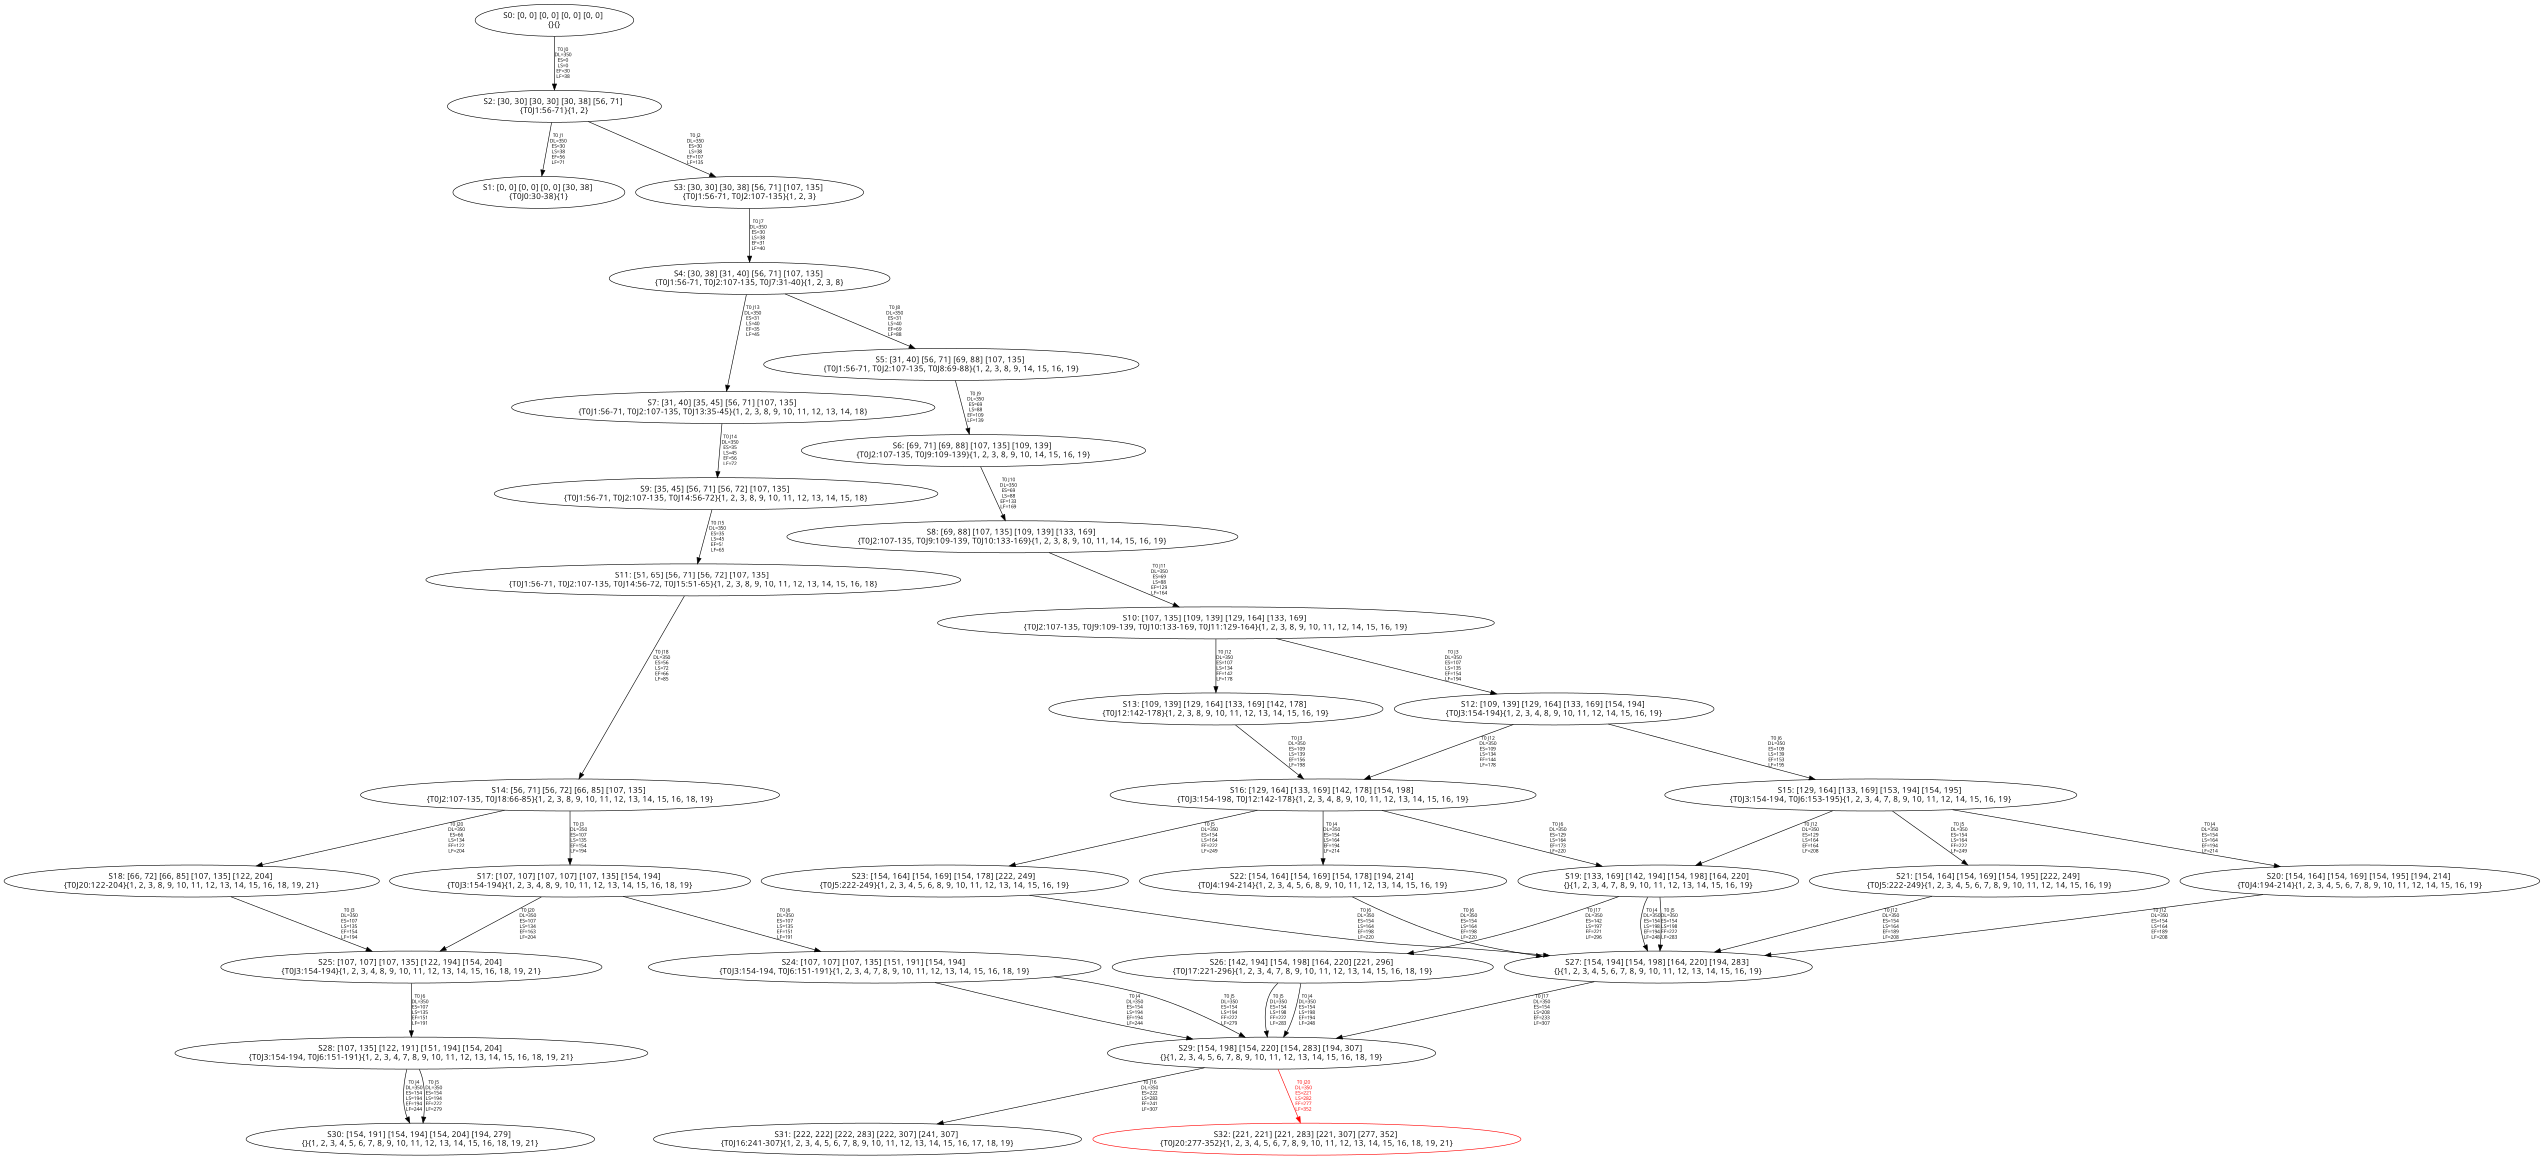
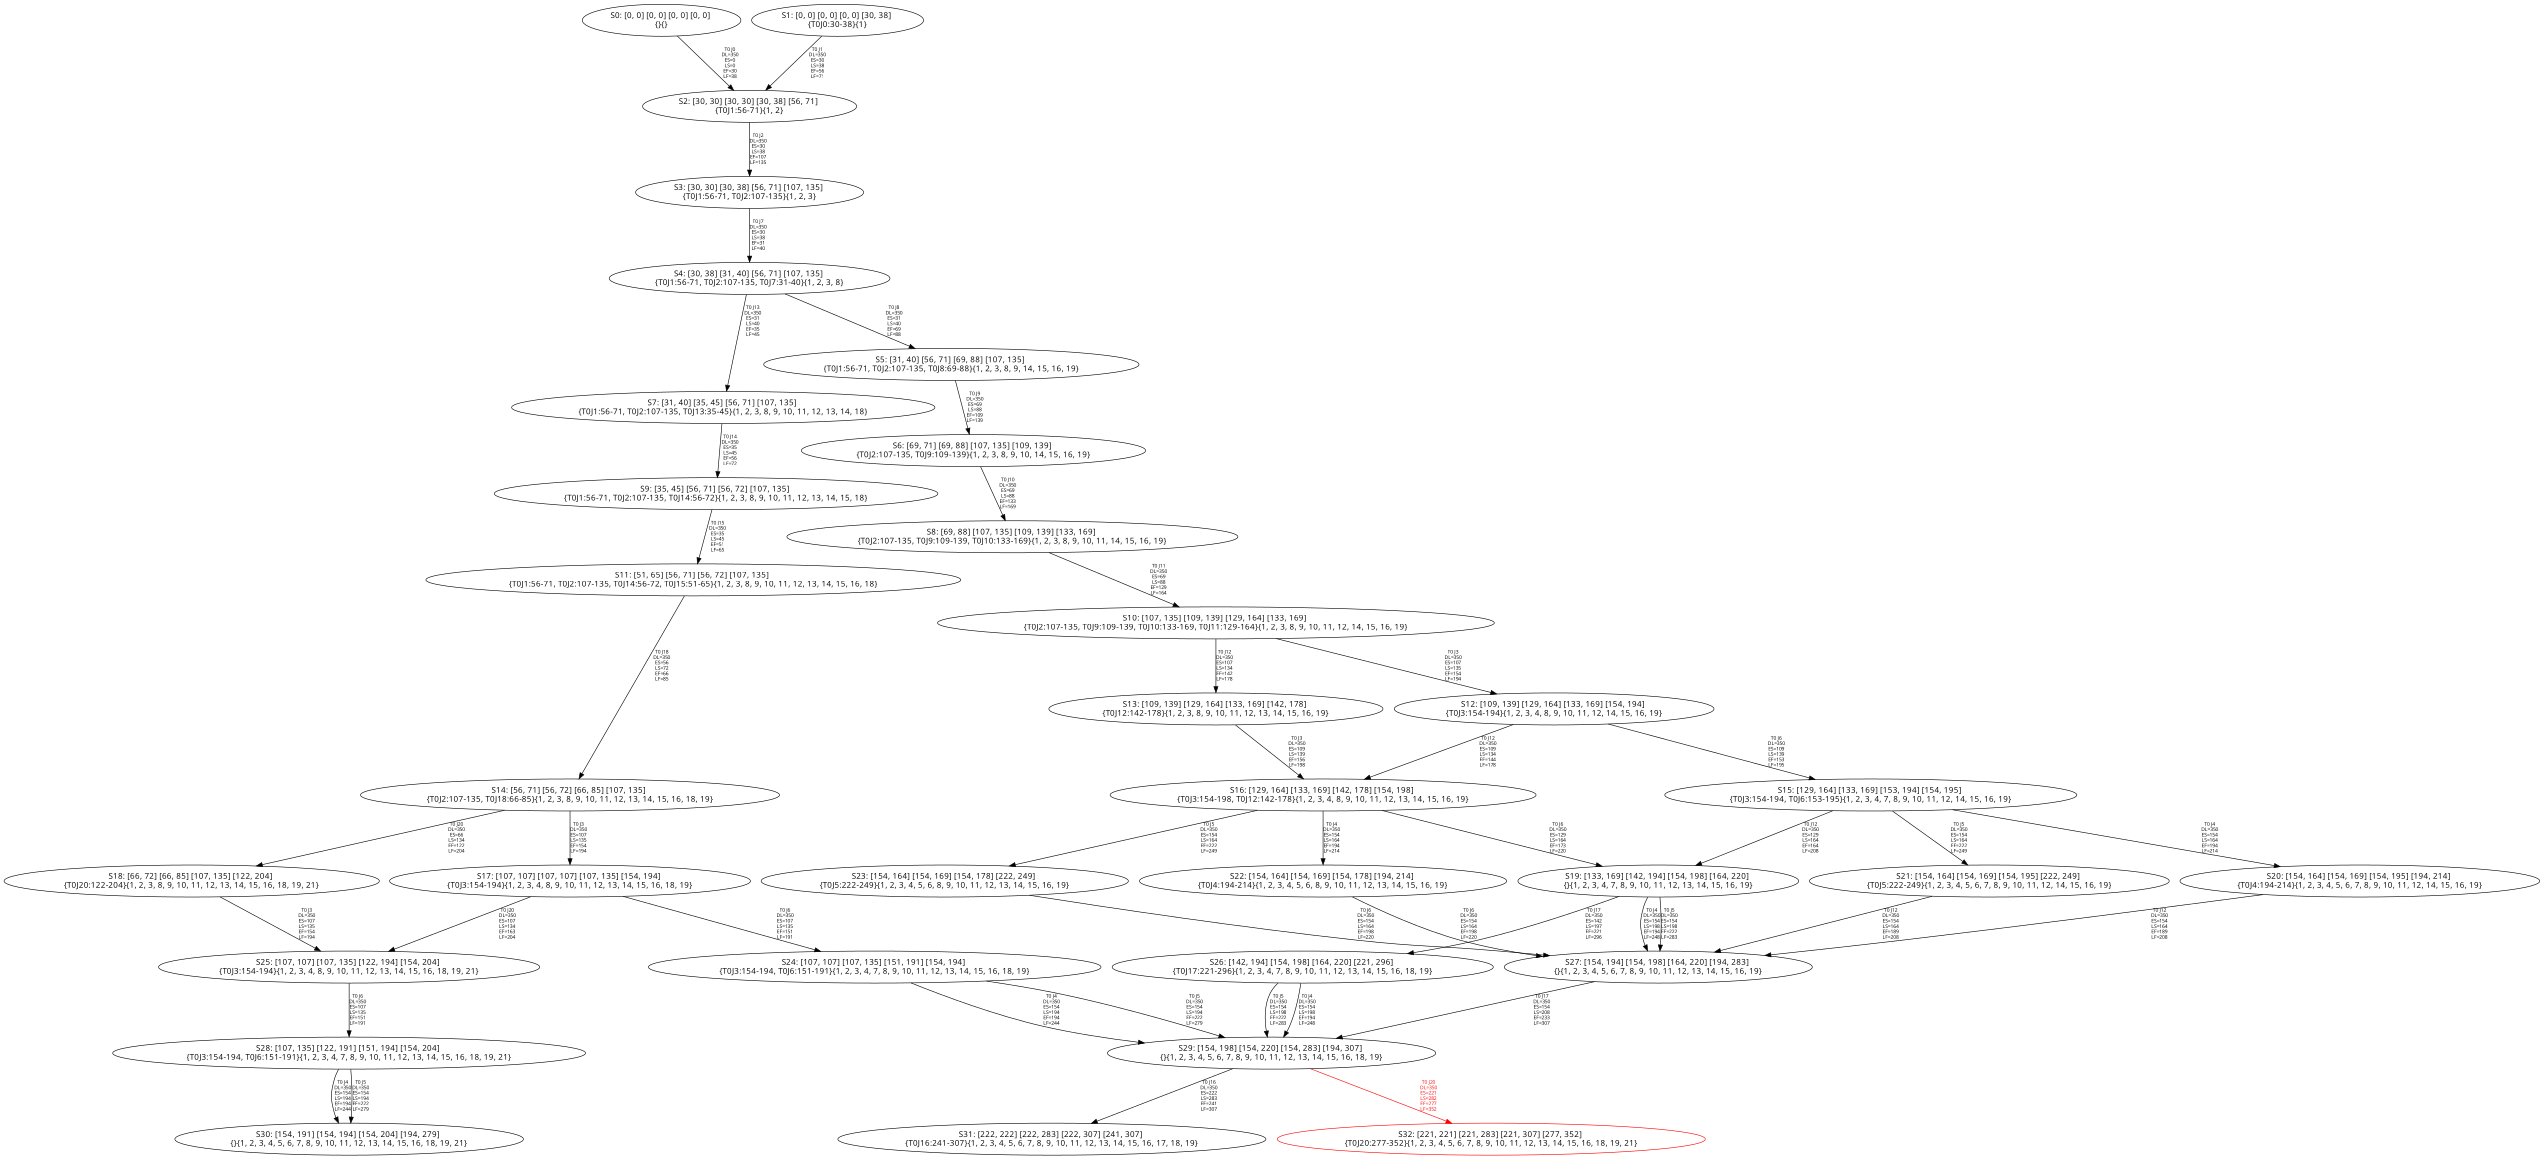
  digraph {
    fontname="Open Sans"
    node [fontname="Open Sans"]
    edge [fontname="Open Sans" fontsize=8]
    n1 [label="S0: [0, 0] [0, 0] [0, 0] [0, 0] \n{}{}"]
    n2 [label="S2: [30, 30] [30, 30] [30, 38] [56, 71] \n{T0J1:56-71}{1, 2}"]
    n3 [label="S1: [0, 0] [0, 0] [0, 0] [30, 38] \n{T0J0:30-38}{1}"]
    n4 [label="S3: [30, 30] [30, 38] [56, 71] [107, 135] \n{T0J1:56-71, T0J2:107-135}{1, 2, 3}"]
    n5 [label="S4: [30, 38] [31, 40] [56, 71] [107, 135] \n{T0J1:56-71, T0J2:107-135, T0J7:31-40}{1, 2, 3, 8}"]
    n6 [label="S5: [31, 40] [56, 71] [69, 88] [107, 135] \n{T0J1:56-71, T0J2:107-135, T0J8:69-88}{1, 2, 3, 8, 9, 14, 15, 16, 19}"]
    n7 [label="S7: [31, 40] [35, 45] [56, 71] [107, 135] \n{T0J1:56-71, T0J2:107-135, T0J13:35-45}{1, 2, 3, 8, 9, 10, 11, 12, 13, 14, 18}"]
    n8 [label="S6: [69, 71] [69, 88] [107, 135] [109, 139] \n{T0J2:107-135, T0J9:109-139}{1, 2, 3, 8, 9, 10, 14, 15, 16, 19}"]
    n9 [label="S9: [35, 45] [56, 71] [56, 72] [107, 135] \n{T0J1:56-71, T0J2:107-135, T0J14:56-72}{1, 2, 3, 8, 9, 10, 11, 12, 13, 14, 15, 18}"]
    n10 [label="S8: [69, 88] [107, 135] [109, 139] [133, 169] \n{T0J2:107-135, T0J9:109-139, T0J10:133-169}{1, 2, 3, 8, 9, 10, 11, 14, 15, 16, 19}"]
    n11 [label="S10: [107, 135] [109, 139] [129, 164] [133, 169] \n{T0J2:107-135, T0J9:109-139, T0J10:133-169, T0J11:129-164}{1, 2, 3, 8, 9, 10, 11, 12, 14, 15, 16, 19}"]
    n12 [label="S11: [51, 65] [56, 71] [56, 72] [107, 135] \n{T0J1:56-71, T0J2:107-135, T0J14:56-72, T0J15:51-65}{1, 2, 3, 8, 9, 10, 11, 12, 13, 14, 15, 16, 18}"]
    n13 [label="S12: [109, 139] [129, 164] [133, 169] [154, 194] \n{T0J3:154-194}{1, 2, 3, 4, 8, 9, 10, 11, 12, 14, 15, 16, 19}"]
    n14 [label="S13: [109, 139] [129, 164] [133, 169] [142, 178] \n{T0J12:142-178}{1, 2, 3, 8, 9, 10, 11, 12, 13, 14, 15, 16, 19}"]
    n15 [label="S14: [56, 71] [56, 72] [66, 85] [107, 135] \n{T0J2:107-135, T0J18:66-85}{1, 2, 3, 8, 9, 10, 11, 12, 13, 14, 15, 16, 18, 19}"]
    n16 [label="S15: [129, 164] [133, 169] [153, 194] [154, 195] \n{T0J3:154-194, T0J6:153-195}{1, 2, 3, 4, 7, 8, 9, 10, 11, 12, 14, 15, 16, 19}"]
    n17 [label="S16: [129, 164] [133, 169] [142, 178] [154, 198] \n{T0J3:154-198, T0J12:142-178}{1, 2, 3, 4, 8, 9, 10, 11, 12, 13, 14, 15, 16, 19}"]
    n18 [label="S17: [107, 107] [107, 107] [107, 135] [154, 194] \n{T0J3:154-194}{1, 2, 3, 4, 8, 9, 10, 11, 12, 13, 14, 15, 16, 18, 19}"]
    n19 [label="S18: [66, 72] [66, 85] [107, 135] [122, 204] \n{T0J20:122-204}{1, 2, 3, 8, 9, 10, 11, 12, 13, 14, 15, 16, 18, 19, 21}"]
    n20 [label="S19: [133, 169] [142, 194] [154, 198] [164, 220] \n{}{1, 2, 3, 4, 7, 8, 9, 10, 11, 12, 13, 14, 15, 16, 19}"]
    n21 [label="S20: [154, 164] [154, 169] [154, 195] [194, 214] \n{T0J4:194-214}{1, 2, 3, 4, 5, 6, 7, 8, 9, 10, 11, 12, 14, 15, 16, 19}"]
    n22 [label="S21: [154, 164] [154, 169] [154, 195] [222, 249] \n{T0J5:222-249}{1, 2, 3, 4, 5, 6, 7, 8, 9, 10, 11, 12, 14, 15, 16, 19}"]
    n23 [label="S22: [154, 164] [154, 169] [154, 178] [194, 214] \n{T0J4:194-214}{1, 2, 3, 4, 5, 6, 8, 9, 10, 11, 12, 13, 14, 15, 16, 19}"]
    n24 [label="S23: [154, 164] [154, 169] [154, 178] [222, 249] \n{T0J5:222-249}{1, 2, 3, 4, 5, 6, 8, 9, 10, 11, 12, 13, 14, 15, 16, 19}"]
    n25 [label="S24: [107, 107] [107, 135] [151, 191] [154, 194] \n{T0J3:154-194, T0J6:151-191}{1, 2, 3, 4, 7, 8, 9, 10, 11, 12, 13, 14, 15, 16, 18, 19}"]
    n26 [label="S25: [107, 107] [107, 135] [122, 194] [154, 204] \n{T0J3:154-194}{1, 2, 3, 4, 8, 9, 10, 11, 12, 13, 14, 15, 16, 18, 19, 21}"]
    n27 [label="S26: [142, 194] [154, 198] [164, 220] [221, 296] \n{T0J17:221-296}{1, 2, 3, 4, 7, 8, 9, 10, 11, 12, 13, 14, 15, 16, 18, 19}"]
    n28 [label="S27: [154, 194] [154, 198] [164, 220] [194, 283] \n{}{1, 2, 3, 4, 5, 6, 7, 8, 9, 10, 11, 12, 13, 14, 15, 16, 19}"]
    n29 [label="S29: [154, 198] [154, 220] [154, 283] [194, 307] \n{}{1, 2, 3, 4, 5, 6, 7, 8, 9, 10, 11, 12, 13, 14, 15, 16, 18, 19}"]
    n30 [label="S28: [107, 135] [122, 191] [151, 194] [154, 204] \n{T0J3:154-194, T0J6:151-191}{1, 2, 3, 4, 7, 8, 9, 10, 11, 12, 13, 14, 15, 16, 18, 19, 21}"]
    n31 [label="S31: [222, 222] [222, 283] [222, 307] [241, 307] \n{T0J16:241-307}{1, 2, 3, 4, 5, 6, 7, 8, 9, 10, 11, 12, 13, 14, 15, 16, 17, 18, 19}"]
    n32 [color=Red label="S32: [221, 221] [221, 283] [221, 307] [277, 352] \n{T0J20:277-352}{1, 2, 3, 4, 5, 6, 7, 8, 9, 10, 11, 12, 13, 14, 15, 16, 18, 19, 21}"]
    n33 [label="S30: [154, 191] [154, 194] [154, 204] [194, 279] \n{}{1, 2, 3, 4, 5, 6, 7, 8, 9, 10, 11, 12, 13, 14, 15, 16, 18, 19, 21}"]
    n1 -> n2 [label="T0 J0\nDL=350\nES=0\nLS=0\nEF=30\nLF=38"]
    n2 -> n4 [label="T0 J2\nDL=350\nES=30\nLS=38\nEF=107\nLF=135"]
-   n2 -> n3 [label="T0 J1\nDL=350\nES=30\nLS=38\nEF=56\nLF=71"]
+   n3 -> n2 [label="T0 J1\nDL=350\nES=30\nLS=38\nEF=56\nLF=71"]
    n4 -> n5 [label="T0 J7\nDL=350\nES=30\nLS=38\nEF=31\nLF=40"]
    n5 -> n6 [label="T0 J8\nDL=350\nES=31\nLS=40\nEF=69\nLF=88"]
    n5 -> n7 [label="T0 J13\nDL=350\nES=31\nLS=40\nEF=35\nLF=45"]
    n6 -> n8 [label="T0 J9\nDL=350\nES=69\nLS=88\nEF=109\nLF=139"]
    n7 -> n9 [label="T0 J14\nDL=350\nES=35\nLS=45\nEF=56\nLF=72"]
    n8 -> n10 [label="T0 J10\nDL=350\nES=69\nLS=88\nEF=133\nLF=169"]
    n9 -> n12 [label="T0 J15\nDL=350\nES=35\nLS=45\nEF=51\nLF=65"]
    n10 -> n11 [label="T0 J11\nDL=350\nES=69\nLS=88\nEF=129\nLF=164"]
    n11 -> n13 [label="T0 J3\nDL=350\nES=107\nLS=135\nEF=154\nLF=194"]
    n11 -> n14 [label="T0 J12\nDL=350\nES=107\nLS=134\nEF=142\nLF=178"]
    n12 -> n15 [label="T0 J18\nDL=350\nES=56\nLS=72\nEF=66\nLF=85"]
    n13 -> n16 [label="T0 J6\nDL=350\nES=109\nLS=139\nEF=153\nLF=195"]
    n13 -> n17 [label="T0 J12\nDL=350\nES=109\nLS=134\nEF=144\nLF=178"]
    n14 -> n17 [label="T0 J3\nDL=350\nES=109\nLS=139\nEF=156\nLF=198"]
    n15 -> n18 [label="T0 J3\nDL=350\nES=107\nLS=135\nEF=154\nLF=194"]
    n15 -> n19 [label="T0 J20\nDL=350\nES=66\nLS=134\nEF=122\nLF=204"]
    n16 -> n20 [label="T0 J12\nDL=350\nES=129\nLS=164\nEF=164\nLF=208"]
    n16 -> n21 [label="T0 J4\nDL=350\nES=154\nLS=164\nEF=194\nLF=214"]
    n16 -> n22 [label="T0 J5\nDL=350\nES=154\nLS=164\nEF=222\nLF=249"]
    n17 -> n20 [label="T0 J6\nDL=350\nES=129\nLS=164\nEF=173\nLF=220"]
    n17 -> n23 [label="T0 J4\nDL=350\nES=154\nLS=164\nEF=194\nLF=214"]
    n17 -> n24 [label="T0 J5\nDL=350\nES=154\nLS=164\nEF=222\nLF=249"]
    n18 -> n25 [label="T0 J6\nDL=350\nES=107\nLS=135\nEF=151\nLF=191"]
    n18 -> n26 [label="T0 J20\nDL=350\nES=107\nLS=134\nEF=163\nLF=204"]
    n19 -> n26 [label="T0 J3\nDL=350\nES=107\nLS=135\nEF=154\nLF=194"]
    n20 -> n27 [label="T0 J17\nDL=350\nES=142\nLS=197\nEF=221\nLF=296"]
    n20 -> n28 [label="T0 J4\nDL=350\nES=154\nLS=198\nEF=194\nLF=248"]
    n20 -> n28 [label="T0 J5\nDL=350\nES=154\nLS=198\nEF=222\nLF=283"]
    n21 -> n28 [label="T0 J12\nDL=350\nES=154\nLS=164\nEF=189\nLF=208"]
    n22 -> n28 [label="T0 J12\nDL=350\nES=154\nLS=164\nEF=189\nLF=208"]
    n23 -> n28 [label="T0 J6\nDL=350\nES=154\nLS=164\nEF=198\nLF=220"]
    n24 -> n28 [label="T0 J6\nDL=350\nES=154\nLS=164\nEF=198\nLF=220"]
    n25 -> n29 [label="T0 J4\nDL=350\nES=154\nLS=194\nEF=194\nLF=244"]
    n25 -> n29 [label="T0 J5\nDL=350\nES=154\nLS=194\nEF=222\nLF=279"]
    n26 -> n30 [label="T0 J6\nDL=350\nES=107\nLS=135\nEF=151\nLF=191"]
    n27 -> n29 [label="T0 J4\nDL=350\nES=154\nLS=198\nEF=194\nLF=248"]
    n27 -> n29 [label="T0 J5\nDL=350\nES=154\nLS=198\nEF=222\nLF=283"]
    n28 -> n29 [label="T0 J17\nDL=350\nES=154\nLS=208\nEF=233\nLF=307"]
    n29 -> n31 [label="T0 J16\nDL=350\nES=222\nLS=283\nEF=241\nLF=307"]
    n29 -> n32 [color=Red fontcolor=Red label="T0 J20\nDL=350\nES=221\nLS=282\nEF=277\nLF=352"]
    n30 -> n33 [label="T0 J4\nDL=350\nES=154\nLS=194\nEF=194\nLF=244"]
    n30 -> n33 [label="T0 J5\nDL=350\nES=154\nLS=194\nEF=222\nLF=279"]
  }
